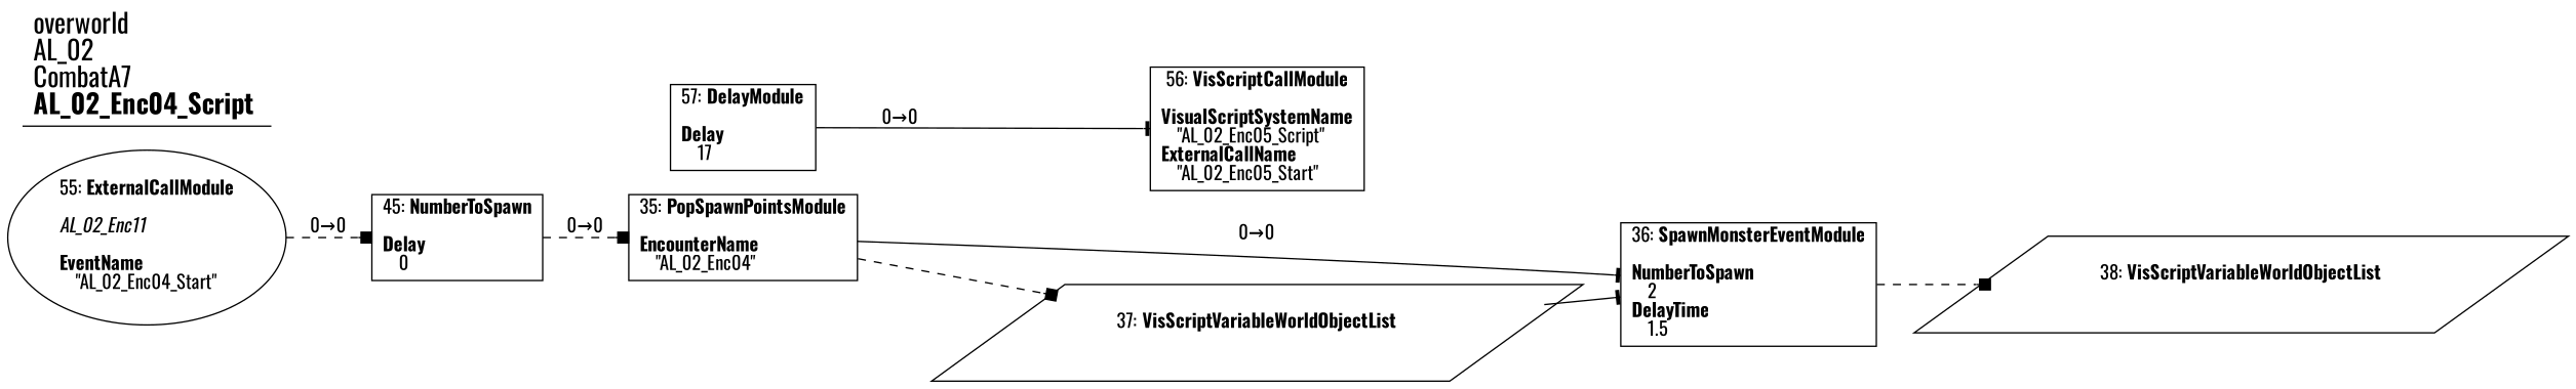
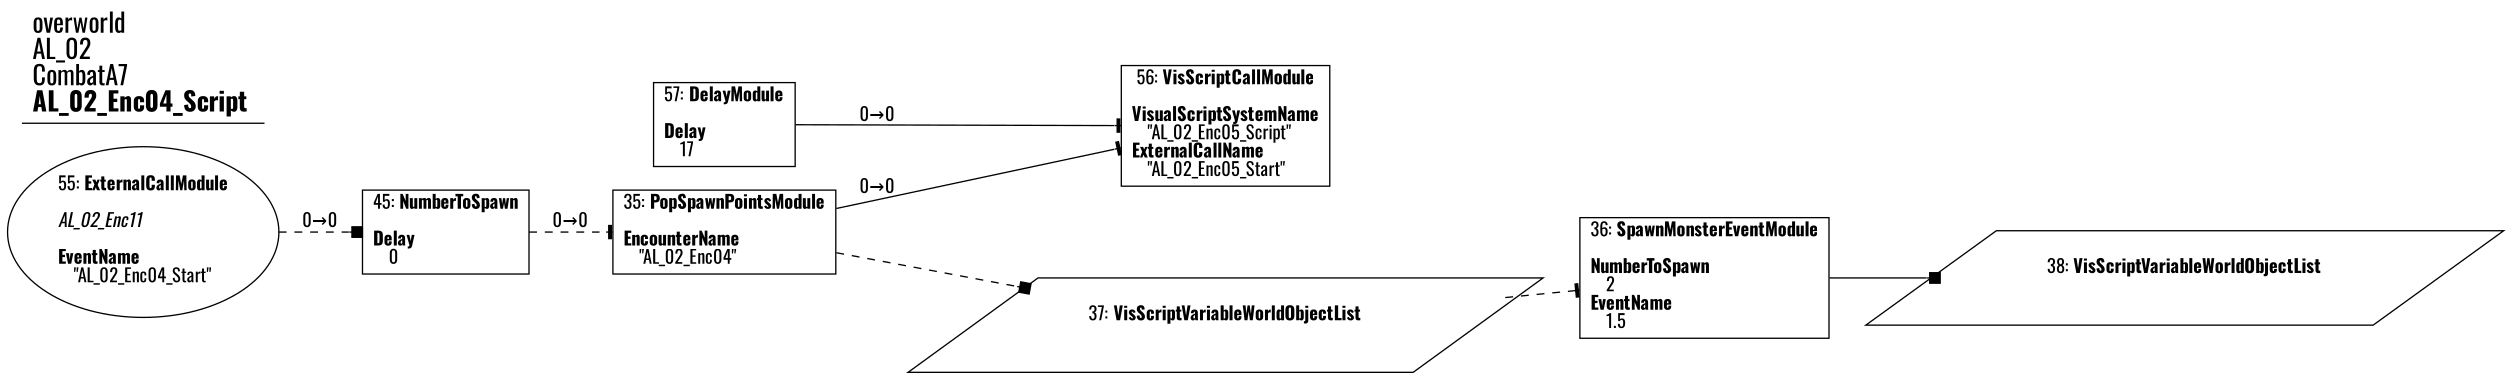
  digraph {
    fontname=Oswald
    rankdir=LR
    splines=spline
    node [fontname=Oswald shape=box]
    edge [arrowhead=box fontname=Oswald style=dashed]
    n1 [label=<35: <b>PopSpawnPointsModule</b><br/><br/><b>EncounterName</b><br align="left"/>    &quot;AL_02_Enc04&quot;<br align="left"/>>]
-   n2 [label=<36: <b>SpawnMonsterEventModule</b><br/><br/><b>NumberToSpawn</b><br align="left"/>    2<br align="left"/><b>DelayTime</b><br align="left"/>    1.5<br align="left"/>>]
+   n2 [label=<36: <b>SpawnMonsterEventModule</b><br/><br/><b>NumberToSpawn</b><br align="left"/>    2<br align="left"/><b>EventName</b><br align="left"/>    1.5<br align="left"/>>]
    n3 [label=<37: <b>VisScriptVariableWorldObjectList</b><br/><br/>> shape=parallelogram]
    n4 [label=<38: <b>VisScriptVariableWorldObjectList</b><br/><br/>> shape=parallelogram]
    n5 [label=<45: <b>NumberToSpawn</b><br/><br/><b>Delay</b><br align="left"/>    0<br align="left"/>>]
    n6 [label=<57: <b>DelayModule</b><br/><br/><b>Delay</b><br align="left"/>    17<br align="left"/>>]
    n7 [label=<56: <b>VisScriptCallModule</b><br/><br/><b>VisualScriptSystemName</b><br align="left"/>    &quot;AL_02_Enc05_Script&quot;<br align="left"/><b>ExternalCallName</b><br align="left"/>    &quot;AL_02_Enc05_Start&quot;<br align="left"/>>]
    n8 [label=<55: <b>ExternalCallModule</b><br/><br/><i>AL_02_Enc11<br align="left"/></i><br align="left"/><b>EventName</b><br align="left"/>    &quot;AL_02_Enc04_Start&quot;<br align="left"/>> shape=oval]
    n9 [label=<<font point-size="20">overworld<br align="left"/>AL_02<br align="left"/>CombatA7<br align="left"/><b>AL_02_Enc04_Script </b><br align="left"/></font>> shape=underline]
-   n1 -> n2 [arrowhead=tee label="0→0" style=solid]
+   n1 -> n7 [arrowhead=tee label="0→0" style=solid]
    n1 -> n3
-   n2 -> n4
-   n3 -> n2 [arrowhead=tee style=solid]
-   n5 -> n1 [label="0→0"]
+   n2 -> n4 [style=solid]
+   n3 -> n2 [arrowhead=tee]
+   n5 -> n1 [arrowhead=tee label="0→0"]
    n6 -> n7 [arrowhead=tee label="0→0" style=solid]
    n8 -> n5 [label="0→0"]
  }
